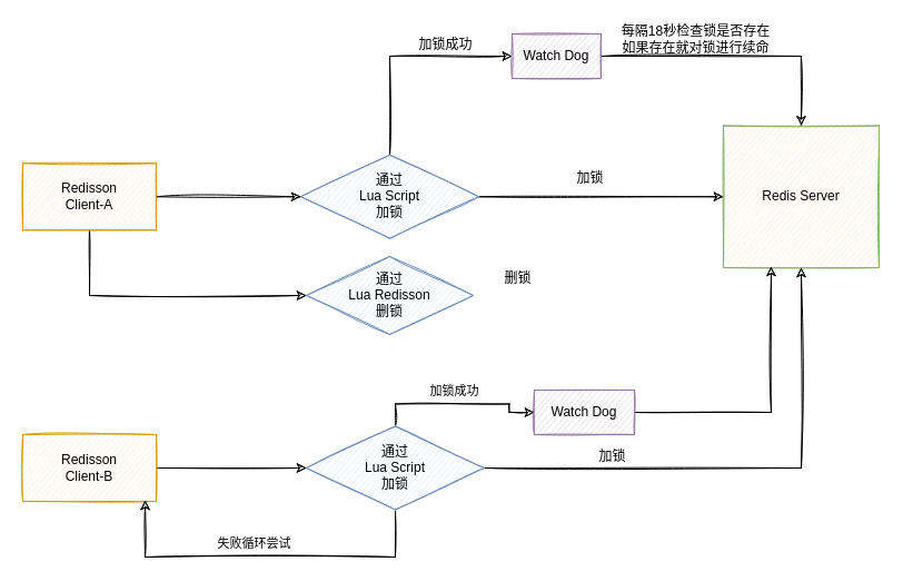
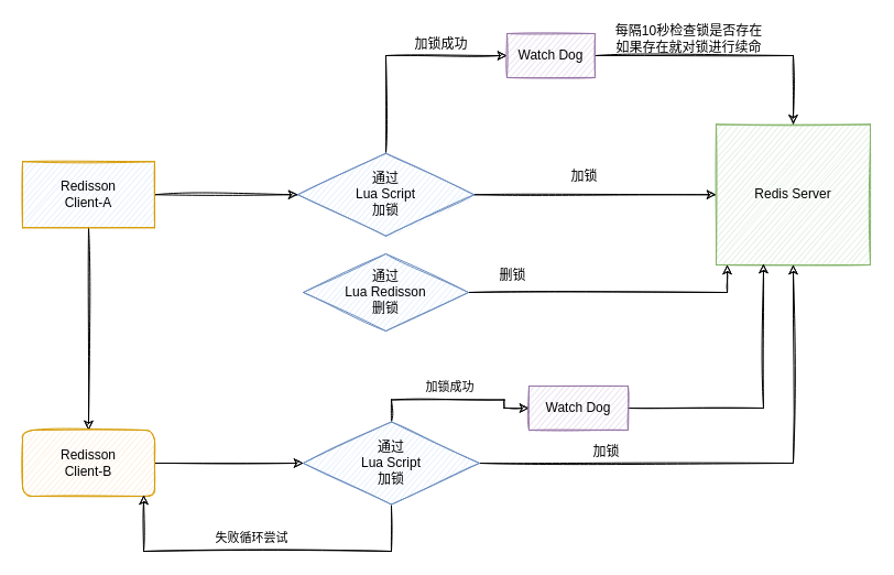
  <mxCell id="0" />
  <mxCell id="1" parent="0" />
  <mxCell id="2" style="edgeStyle=orthogonalEdgeStyle;rounded=0;sketch=1;orthogonalLoop=1;jettySize=auto;html=1;exitX=1;exitY=0.5;exitDx=0;exitDy=0;" edge="1" parent="1" source="4" target="7"><mxGeometry relative="1" as="geometry" /></mxCell>
- <mxCell id="3" style="edgeStyle=orthogonalEdgeStyle;rounded=0;sketch=1;orthogonalLoop=1;jettySize=auto;html=1;exitX=0.5;exitY=1;exitDx=0;exitDy=0;entryX=0;entryY=0.5;entryDx=0;entryDy=0;" edge="1" parent="1" source="4" target="15"><mxGeometry relative="1" as="geometry" /></mxCell>
- <mxCell id="4" value="Redisson&lt;br&gt;Client-A" style="whiteSpace=wrap;html=1;sketch=1;fillColor=#ffe6cc;strokeColor=#d79b00;" vertex="1" parent="1"><mxGeometry x="20" y="146.25" width="120" height="60" as="geometry" /></mxCell>
+ <mxCell id="3" style="edgeStyle=orthogonalEdgeStyle;rounded=0;sketch=1;orthogonalLoop=1;jettySize=auto;html=1;exitX=0.5;exitY=1;exitDx=0;exitDy=0;" edge="1" parent="1" source="4" target="18"><mxGeometry relative="1" as="geometry" /></mxCell>
+ <mxCell id="4" value="Redisson&lt;br&gt;Client-A" style="whiteSpace=wrap;html=1;sketch=1;fillColor=#dae8fc;strokeColor=#d79b00;" vertex="1" parent="1"><mxGeometry x="20" y="146.25" width="120" height="60" as="geometry" /></mxCell>
  <mxCell id="5" style="edgeStyle=orthogonalEdgeStyle;rounded=0;sketch=1;orthogonalLoop=1;jettySize=auto;html=1;exitX=1;exitY=0.5;exitDx=0;exitDy=0;entryX=0;entryY=0.5;entryDx=0;entryDy=0;" edge="1" parent="1" source="7" target="8"><mxGeometry relative="1" as="geometry"><mxPoint x="510" y="143" as="targetPoint" /></mxGeometry></mxCell>
  <mxCell id="6" style="edgeStyle=orthogonalEdgeStyle;rounded=0;sketch=1;orthogonalLoop=1;jettySize=auto;html=1;exitX=0.5;exitY=0;exitDx=0;exitDy=0;entryX=0;entryY=0.5;entryDx=0;entryDy=0;" edge="1" parent="1" source="7" target="10"><mxGeometry relative="1" as="geometry"><mxPoint x="360" y="60" as="targetPoint" /></mxGeometry></mxCell>
  <mxCell id="7" value="通过&lt;br&gt;Lua Script&lt;br&gt;加锁" style="rhombus;whiteSpace=wrap;html=1;sketch=1;fillColor=#dae8fc;strokeColor=#6c8ebf;" vertex="1" parent="1"><mxGeometry x="270" y="138.75" width="160" height="75" as="geometry" /></mxCell>
- <mxCell id="8" value="Redis Server" style="rounded=0;whiteSpace=wrap;html=1;sketch=1;fillColor=#ffe6cc;strokeColor=#82b366;" vertex="1" parent="1"><mxGeometry x="650" y="112.5" width="140" height="127.5" as="geometry" /></mxCell>
+ <mxCell id="8" value="Redis Server" style="rounded=0;whiteSpace=wrap;html=1;sketch=1;fillColor=#d5e8d4;strokeColor=#82b366;" vertex="1" parent="1"><mxGeometry x="650" y="112.5" width="140" height="127.5" as="geometry" /></mxCell>
  <mxCell id="9" style="edgeStyle=orthogonalEdgeStyle;rounded=0;sketch=1;orthogonalLoop=1;jettySize=auto;html=1;exitX=1;exitY=0.5;exitDx=0;exitDy=0;" edge="1" parent="1" source="10" target="8"><mxGeometry relative="1" as="geometry" /></mxCell>
  <mxCell id="10" value="Watch Dog" style="rounded=0;whiteSpace=wrap;html=1;sketch=1;fillColor=#e1d5e7;strokeColor=#9673a6;" vertex="1" parent="1"><mxGeometry x="460" y="30" width="80" height="40" as="geometry" /></mxCell>
  <mxCell id="11" value="加锁成功" style="text;html=1;align=center;verticalAlign=middle;resizable=0;points=[];autosize=1;" vertex="1" parent="1"><mxGeometry x="370" y="30" width="60" height="20" as="geometry" /></mxCell>
- <mxCell id="12" value="每隔18秒检查锁是否存在&lt;br&gt;如果存在就对锁进行续命" style="text;html=1;align=center;verticalAlign=middle;resizable=0;points=[];autosize=1;" vertex="1" parent="1"><mxGeometry x="550" y="20" width="150" height="30" as="geometry" /></mxCell>
+ <mxCell id="12" value="每隔10秒检查锁是否存在&lt;br&gt;如果存在就对锁进行续命" style="text;html=1;align=center;verticalAlign=middle;resizable=0;points=[];autosize=1;" vertex="1" parent="1"><mxGeometry x="550" y="20" width="150" height="30" as="geometry" /></mxCell>
  <mxCell id="13" value="加锁" style="text;html=1;align=center;verticalAlign=middle;resizable=0;points=[];autosize=1;" vertex="1" parent="1"><mxGeometry x="510" y="150" width="40" height="20" as="geometry" /></mxCell>
+ <mxCell id="14" style="edgeStyle=orthogonalEdgeStyle;rounded=0;sketch=1;orthogonalLoop=1;jettySize=auto;html=1;exitX=1;exitY=0.5;exitDx=0;exitDy=0;" edge="1" parent="1" source="15" target="8"><mxGeometry relative="1" as="geometry"><Array as="points"><mxPoint x="660" y="265" /></Array></mxGeometry></mxCell>
  <mxCell id="15" value="通过&lt;br&gt;Lua Redisson&lt;br&gt;删锁" style="rhombus;whiteSpace=wrap;html=1;sketch=1;fillColor=#dae8fc;strokeColor=#6c8ebf;" vertex="1" parent="1"><mxGeometry x="275" y="230" width="150" height="70" as="geometry" /></mxCell>
  <mxCell id="16" value="删锁" style="text;html=1;align=center;verticalAlign=middle;resizable=0;points=[];autosize=1;" vertex="1" parent="1"><mxGeometry x="445" y="240" width="40" height="20" as="geometry" /></mxCell>
  <mxCell id="17" style="edgeStyle=orthogonalEdgeStyle;rounded=0;sketch=1;orthogonalLoop=1;jettySize=auto;html=1;exitX=1;exitY=0.5;exitDx=0;exitDy=0;entryX=0;entryY=0.5;entryDx=0;entryDy=0;" edge="1" parent="1" source="18" target="24"><mxGeometry relative="1" as="geometry" /></mxCell>
- <mxCell id="18" value="&lt;span&gt;Redisson&lt;/span&gt;&lt;br&gt;&lt;span&gt;Client-B&lt;/span&gt;" style="rounded=0;whiteSpace=wrap;html=1;sketch=1;fillColor=#ffe6cc;strokeColor=#d79b00;" vertex="1" parent="1"><mxGeometry x="20" y="390" width="120" height="60" as="geometry" /></mxCell>
+ <mxCell id="18" value="&lt;span&gt;Redisson&lt;/span&gt;&lt;br&gt;&lt;span&gt;Client-B&lt;/span&gt;" style="whiteSpace=wrap;html=1;sketch=1;fillColor=#ffe6cc;strokeColor=#d79b00;rounded=1;" vertex="1" parent="1"><mxGeometry x="20" y="390" width="120" height="60" as="geometry" /></mxCell>
  <mxCell id="19" style="edgeStyle=orthogonalEdgeStyle;rounded=0;sketch=1;orthogonalLoop=1;jettySize=auto;html=1;exitX=1;exitY=0.5;exitDx=0;exitDy=0;" edge="1" parent="1" source="24" target="8"><mxGeometry relative="1" as="geometry" /></mxCell>
  <mxCell id="20" style="edgeStyle=orthogonalEdgeStyle;rounded=0;sketch=1;orthogonalLoop=1;jettySize=auto;html=1;exitX=0.5;exitY=0;exitDx=0;exitDy=0;" edge="1" parent="1" source="24" target="27"><mxGeometry relative="1" as="geometry" /></mxCell>
  <mxCell id="21" value="加锁成功" style="edgeLabel;html=1;align=center;verticalAlign=middle;resizable=0;points=[];" vertex="1" connectable="0" parent="20"><mxGeometry x="0.041" y="3" relative="1" as="geometry"><mxPoint x="-7" y="-9.5" as="offset" /></mxGeometry></mxCell>
  <mxCell id="22" style="edgeStyle=orthogonalEdgeStyle;rounded=0;sketch=1;orthogonalLoop=1;jettySize=auto;html=1;exitX=0.5;exitY=1;exitDx=0;exitDy=0;entryX=0.917;entryY=0.983;entryDx=0;entryDy=0;entryPerimeter=0;" edge="1" parent="1" source="24" target="18"><mxGeometry relative="1" as="geometry"><Array as="points"><mxPoint x="355" y="500" /><mxPoint x="130" y="500" /></Array></mxGeometry></mxCell>
  <mxCell id="23" value="失败循环尝试" style="edgeLabel;html=1;align=center;verticalAlign=middle;resizable=0;points=[];" vertex="1" connectable="0" parent="22"><mxGeometry x="0.111" y="-1" relative="1" as="geometry"><mxPoint x="7" y="-12" as="offset" /></mxGeometry></mxCell>
  <mxCell id="24" value="通过&lt;br&gt;Lua Script&lt;br&gt;加锁" style="rhombus;whiteSpace=wrap;html=1;sketch=1;fillColor=#dae8fc;strokeColor=#6c8ebf;" vertex="1" parent="1"><mxGeometry x="275" y="382.5" width="160" height="75" as="geometry" /></mxCell>
  <mxCell id="25" value="加锁" style="text;html=1;align=center;verticalAlign=middle;resizable=0;points=[];autosize=1;" vertex="1" parent="1"><mxGeometry x="530" y="400" width="40" height="20" as="geometry" /></mxCell>
  <mxCell id="26" style="edgeStyle=orthogonalEdgeStyle;rounded=0;sketch=1;orthogonalLoop=1;jettySize=auto;html=1;entryX=0.307;entryY=0.992;entryDx=0;entryDy=0;entryPerimeter=0;" edge="1" parent="1" source="27" target="8"><mxGeometry relative="1" as="geometry"><mxPoint x="692" y="290" as="targetPoint" /></mxGeometry></mxCell>
  <mxCell id="27" value="&lt;span&gt;Watch Dog&lt;/span&gt;" style="rounded=0;whiteSpace=wrap;html=1;sketch=1;fillColor=#e1d5e7;strokeColor=#9673a6;" vertex="1" parent="1"><mxGeometry x="480" y="350" width="90" height="40" as="geometry" /></mxCell>
